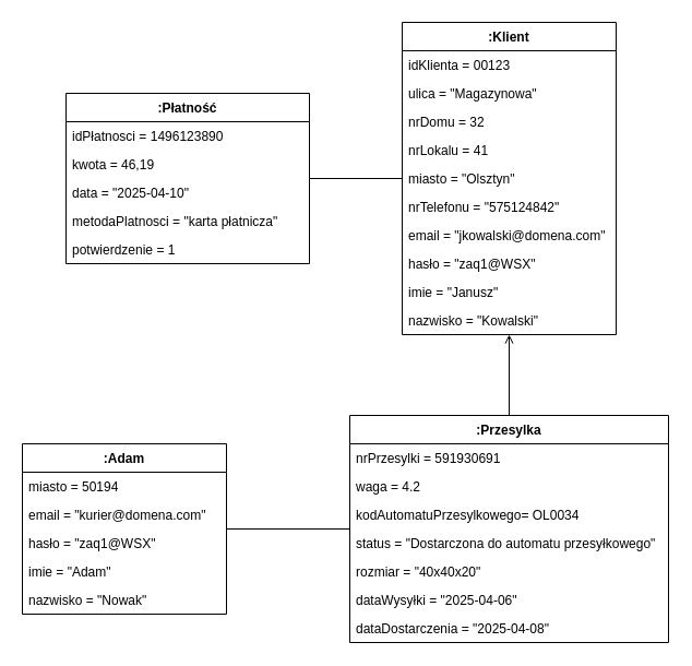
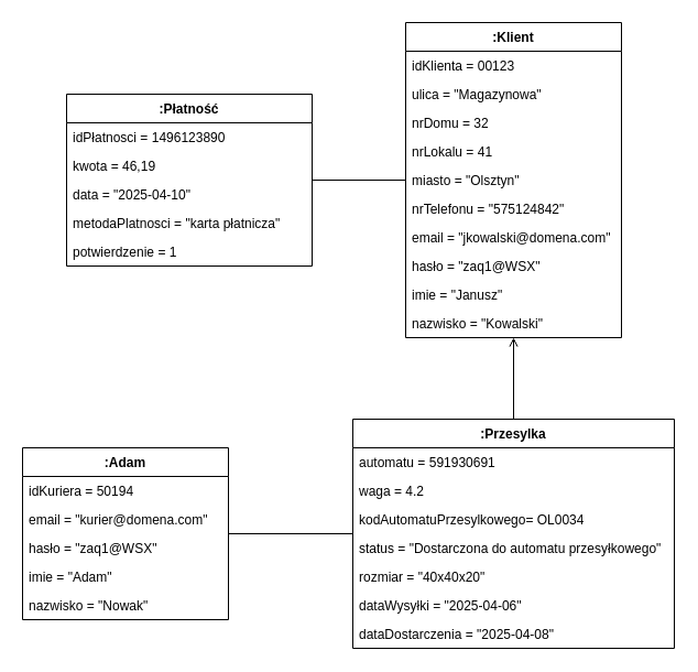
  <mxCell id="0" />
  <mxCell id="1" parent="0" />
  <mxCell id="2" value=":Klient" style="swimlane;fontStyle=1;align=center;verticalAlign=top;childLayout=stackLayout;horizontal=1;startSize=26;horizontalStack=0;resizeParent=1;resizeParentMax=0;resizeLast=0;collapsible=1;marginBottom=0;whiteSpace=wrap;html=1;" parent="1" vertex="1"><mxGeometry x="368" y="20" width="196" height="286" as="geometry" /></mxCell>
  <mxCell id="3" value="idKlienta = 00123" style="text;strokeColor=none;fillColor=none;align=left;verticalAlign=top;spacingLeft=4;spacingRight=4;overflow=hidden;rotatable=0;points=[[0,0.5],[1,0.5]];portConstraint=eastwest;whiteSpace=wrap;html=1;" parent="2" vertex="1"><mxGeometry y="26" width="196" height="26" as="geometry" /></mxCell>
  <mxCell id="4" value="ulica = &quot;Magazynowa&quot;" style="text;strokeColor=none;fillColor=none;align=left;verticalAlign=top;spacingLeft=4;spacingRight=4;overflow=hidden;rotatable=0;points=[[0,0.5],[1,0.5]];portConstraint=eastwest;whiteSpace=wrap;html=1;" parent="2" vertex="1"><mxGeometry y="52" width="196" height="26" as="geometry" /></mxCell>
  <mxCell id="5" value="nrDomu = 32" style="text;strokeColor=none;fillColor=none;align=left;verticalAlign=top;spacingLeft=4;spacingRight=4;overflow=hidden;rotatable=0;points=[[0,0.5],[1,0.5]];portConstraint=eastwest;whiteSpace=wrap;html=1;" parent="2" vertex="1"><mxGeometry y="78" width="196" height="26" as="geometry" /></mxCell>
  <mxCell id="6" value="nrLokalu = 41" style="text;strokeColor=none;fillColor=none;align=left;verticalAlign=top;spacingLeft=4;spacingRight=4;overflow=hidden;rotatable=0;points=[[0,0.5],[1,0.5]];portConstraint=eastwest;whiteSpace=wrap;html=1;" parent="2" vertex="1"><mxGeometry y="104" width="196" height="26" as="geometry" /></mxCell>
  <mxCell id="7" value="miasto = &quot;Olsztyn&quot;" style="text;strokeColor=none;fillColor=none;align=left;verticalAlign=top;spacingLeft=4;spacingRight=4;overflow=hidden;rotatable=0;points=[[0,0.5],[1,0.5]];portConstraint=eastwest;whiteSpace=wrap;html=1;" parent="2" vertex="1"><mxGeometry y="130" width="196" height="26" as="geometry" /></mxCell>
  <mxCell id="8" value="nrTelefonu = &quot;575124842&quot;" style="text;strokeColor=none;fillColor=none;align=left;verticalAlign=top;spacingLeft=4;spacingRight=4;overflow=hidden;rotatable=0;points=[[0,0.5],[1,0.5]];portConstraint=eastwest;whiteSpace=wrap;html=1;" parent="2" vertex="1"><mxGeometry y="156" width="196" height="26" as="geometry" /></mxCell>
  <mxCell id="9" value="email = &quot;jkowalski@domena.com&quot;" style="text;strokeColor=none;fillColor=none;align=left;verticalAlign=top;spacingLeft=4;spacingRight=4;overflow=hidden;rotatable=0;points=[[0,0.5],[1,0.5]];portConstraint=eastwest;whiteSpace=wrap;html=1;" parent="2" vertex="1"><mxGeometry y="182" width="196" height="26" as="geometry" /></mxCell>
  <mxCell id="10" value="hasło = &quot;zaq1@WSX&quot;" style="text;strokeColor=none;fillColor=none;align=left;verticalAlign=top;spacingLeft=4;spacingRight=4;overflow=hidden;rotatable=0;points=[[0,0.5],[1,0.5]];portConstraint=eastwest;whiteSpace=wrap;html=1;" parent="2" vertex="1"><mxGeometry y="208" width="196" height="26" as="geometry" /></mxCell>
  <mxCell id="11" value="imie = &quot;Janusz&quot;" style="text;strokeColor=none;fillColor=none;align=left;verticalAlign=top;spacingLeft=4;spacingRight=4;overflow=hidden;rotatable=0;points=[[0,0.5],[1,0.5]];portConstraint=eastwest;whiteSpace=wrap;html=1;" parent="2" vertex="1"><mxGeometry y="234" width="196" height="26" as="geometry" /></mxCell>
  <mxCell id="12" value="nazwisko = &quot;Kowalski&quot;" style="text;strokeColor=none;fillColor=none;align=left;verticalAlign=top;spacingLeft=4;spacingRight=4;overflow=hidden;rotatable=0;points=[[0,0.5],[1,0.5]];portConstraint=eastwest;whiteSpace=wrap;html=1;" parent="2" vertex="1"><mxGeometry y="260" width="196" height="26" as="geometry" /></mxCell>
  <mxCell id="13" value=":Adam" style="swimlane;fontStyle=1;align=center;verticalAlign=top;childLayout=stackLayout;horizontal=1;startSize=26;horizontalStack=0;resizeParent=1;resizeParentMax=0;resizeLast=0;collapsible=1;marginBottom=0;whiteSpace=wrap;html=1;" parent="1" vertex="1"><mxGeometry x="20" y="406" width="187" height="156" as="geometry" /></mxCell>
- <mxCell id="14" value="miasto = 50194" style="text;strokeColor=none;fillColor=none;align=left;verticalAlign=top;spacingLeft=4;spacingRight=4;overflow=hidden;rotatable=0;points=[[0,0.5],[1,0.5]];portConstraint=eastwest;whiteSpace=wrap;html=1;" parent="13" vertex="1"><mxGeometry y="26" width="187" height="26" as="geometry" /></mxCell>
+ <mxCell id="14" value="idKuriera = 50194" style="text;strokeColor=none;fillColor=none;align=left;verticalAlign=top;spacingLeft=4;spacingRight=4;overflow=hidden;rotatable=0;points=[[0,0.5],[1,0.5]];portConstraint=eastwest;whiteSpace=wrap;html=1;" parent="13" vertex="1"><mxGeometry y="26" width="187" height="26" as="geometry" /></mxCell>
  <mxCell id="15" value="email = &quot;kurier@domena.com&quot;" style="text;strokeColor=none;fillColor=none;align=left;verticalAlign=top;spacingLeft=4;spacingRight=4;overflow=hidden;rotatable=0;points=[[0,0.5],[1,0.5]];portConstraint=eastwest;whiteSpace=wrap;html=1;" parent="13" vertex="1"><mxGeometry y="52" width="187" height="26" as="geometry" /></mxCell>
  <mxCell id="16" value="hasło = &quot;zaq1@WSX&quot;" style="text;strokeColor=none;fillColor=none;align=left;verticalAlign=top;spacingLeft=4;spacingRight=4;overflow=hidden;rotatable=0;points=[[0,0.5],[1,0.5]];portConstraint=eastwest;whiteSpace=wrap;html=1;" parent="13" vertex="1"><mxGeometry y="78" width="187" height="26" as="geometry" /></mxCell>
  <mxCell id="17" value="imie = &quot;Adam&quot;" style="text;strokeColor=none;fillColor=none;align=left;verticalAlign=top;spacingLeft=4;spacingRight=4;overflow=hidden;rotatable=0;points=[[0,0.5],[1,0.5]];portConstraint=eastwest;whiteSpace=wrap;html=1;" parent="13" vertex="1"><mxGeometry y="104" width="187" height="26" as="geometry" /></mxCell>
  <mxCell id="18" value="nazwisko = &quot;Nowak&quot;" style="text;strokeColor=none;fillColor=none;align=left;verticalAlign=top;spacingLeft=4;spacingRight=4;overflow=hidden;rotatable=0;points=[[0,0.5],[1,0.5]];portConstraint=eastwest;whiteSpace=wrap;html=1;" parent="13" vertex="1"><mxGeometry y="130" width="187" height="26" as="geometry" /></mxCell>
  <mxCell id="19" value=":Przesylka" style="swimlane;fontStyle=1;align=center;verticalAlign=top;childLayout=stackLayout;horizontal=1;startSize=26;horizontalStack=0;resizeParent=1;resizeParentMax=0;resizeLast=0;collapsible=1;marginBottom=0;whiteSpace=wrap;html=1;" parent="1" vertex="1"><mxGeometry x="320" y="380" width="292" height="208" as="geometry" /></mxCell>
- <mxCell id="20" value="nrPrzesylki = 591930691" style="text;strokeColor=none;fillColor=none;align=left;verticalAlign=top;spacingLeft=4;spacingRight=4;overflow=hidden;rotatable=0;points=[[0,0.5],[1,0.5]];portConstraint=eastwest;whiteSpace=wrap;html=1;" parent="19" vertex="1"><mxGeometry y="26" width="292" height="26" as="geometry" /></mxCell>
+ <mxCell id="20" value="automatu = 591930691" style="text;strokeColor=none;fillColor=none;align=left;verticalAlign=top;spacingLeft=4;spacingRight=4;overflow=hidden;rotatable=0;points=[[0,0.5],[1,0.5]];portConstraint=eastwest;whiteSpace=wrap;html=1;" parent="19" vertex="1"><mxGeometry y="26" width="292" height="26" as="geometry" /></mxCell>
  <mxCell id="21" value="waga = 4.2" style="text;strokeColor=none;fillColor=none;align=left;verticalAlign=top;spacingLeft=4;spacingRight=4;overflow=hidden;rotatable=0;points=[[0,0.5],[1,0.5]];portConstraint=eastwest;whiteSpace=wrap;html=1;" parent="19" vertex="1"><mxGeometry y="52" width="292" height="26" as="geometry" /></mxCell>
  <mxCell id="22" value="kodAutomatuPrzesylkowego= OL0034" style="text;strokeColor=none;fillColor=none;align=left;verticalAlign=top;spacingLeft=4;spacingRight=4;overflow=hidden;rotatable=0;points=[[0,0.5],[1,0.5]];portConstraint=eastwest;whiteSpace=wrap;html=1;" parent="19" vertex="1"><mxGeometry y="78" width="292" height="26" as="geometry" /></mxCell>
  <mxCell id="23" value="status = &quot;Dostarczona do automatu przesyłkowego&quot;" style="text;strokeColor=none;fillColor=none;align=left;verticalAlign=top;spacingLeft=4;spacingRight=4;overflow=hidden;rotatable=0;points=[[0,0.5],[1,0.5]];portConstraint=eastwest;whiteSpace=wrap;html=1;" parent="19" vertex="1"><mxGeometry y="104" width="292" height="26" as="geometry" /></mxCell>
  <mxCell id="24" value="rozmiar = &quot;40x40x20&quot;" style="text;strokeColor=none;fillColor=none;align=left;verticalAlign=top;spacingLeft=4;spacingRight=4;overflow=hidden;rotatable=0;points=[[0,0.5],[1,0.5]];portConstraint=eastwest;whiteSpace=wrap;html=1;" parent="19" vertex="1"><mxGeometry y="130" width="292" height="26" as="geometry" /></mxCell>
  <mxCell id="25" value="dataWysyłki = &quot;2025-04-06&quot;" style="text;strokeColor=none;fillColor=none;align=left;verticalAlign=top;spacingLeft=4;spacingRight=4;overflow=hidden;rotatable=0;points=[[0,0.5],[1,0.5]];portConstraint=eastwest;whiteSpace=wrap;html=1;" parent="19" vertex="1"><mxGeometry y="156" width="292" height="26" as="geometry" /></mxCell>
  <mxCell id="26" value="dataDostarczenia = &quot;2025-04-08&quot;" style="text;strokeColor=none;fillColor=none;align=left;verticalAlign=top;spacingLeft=4;spacingRight=4;overflow=hidden;rotatable=0;points=[[0,0.5],[1,0.5]];portConstraint=eastwest;whiteSpace=wrap;html=1;" parent="19" vertex="1"><mxGeometry y="182" width="292" height="26" as="geometry" /></mxCell>
  <mxCell id="27" value=":Płatność" style="swimlane;fontStyle=1;align=center;verticalAlign=top;childLayout=stackLayout;horizontal=1;startSize=26;horizontalStack=0;resizeParent=1;resizeParentMax=0;resizeLast=0;collapsible=1;marginBottom=0;whiteSpace=wrap;html=1;" parent="1" vertex="1"><mxGeometry x="60" y="85" width="223" height="156" as="geometry" /></mxCell>
  <mxCell id="28" value="idPłatnosci = 1496123890" style="text;strokeColor=none;fillColor=none;align=left;verticalAlign=top;spacingLeft=4;spacingRight=4;overflow=hidden;rotatable=0;points=[[0,0.5],[1,0.5]];portConstraint=eastwest;whiteSpace=wrap;html=1;" parent="27" vertex="1"><mxGeometry y="26" width="223" height="26" as="geometry" /></mxCell>
  <mxCell id="29" value="kwota = 46,19" style="text;strokeColor=none;fillColor=none;align=left;verticalAlign=top;spacingLeft=4;spacingRight=4;overflow=hidden;rotatable=0;points=[[0,0.5],[1,0.5]];portConstraint=eastwest;whiteSpace=wrap;html=1;" parent="27" vertex="1"><mxGeometry y="52" width="223" height="26" as="geometry" /></mxCell>
  <mxCell id="30" value="data = &quot;2025-04-10&quot;" style="text;strokeColor=none;fillColor=none;align=left;verticalAlign=top;spacingLeft=4;spacingRight=4;overflow=hidden;rotatable=0;points=[[0,0.5],[1,0.5]];portConstraint=eastwest;whiteSpace=wrap;html=1;" parent="27" vertex="1"><mxGeometry y="78" width="223" height="26" as="geometry" /></mxCell>
  <mxCell id="31" value="metodaPlatnosci = &quot;karta płatnicza&quot;" style="text;strokeColor=none;fillColor=none;align=left;verticalAlign=top;spacingLeft=4;spacingRight=4;overflow=hidden;rotatable=0;points=[[0,0.5],[1,0.5]];portConstraint=eastwest;whiteSpace=wrap;html=1;" parent="27" vertex="1"><mxGeometry y="104" width="223" height="26" as="geometry" /></mxCell>
  <mxCell id="32" value="potwierdzenie = 1" style="text;strokeColor=none;fillColor=none;align=left;verticalAlign=top;spacingLeft=4;spacingRight=4;overflow=hidden;rotatable=0;points=[[0,0.5],[1,0.5]];portConstraint=eastwest;whiteSpace=wrap;html=1;" parent="27" vertex="1"><mxGeometry y="130" width="223" height="26" as="geometry" /></mxCell>
  <mxCell id="33" value="" style="endArrow=open;html=1;rounded=0;" parent="1" source="19" target="2" edge="1"><mxGeometry width="50" height="50" relative="1" as="geometry"><mxPoint x="648" y="210" as="sourcePoint" /><mxPoint x="698" y="160" as="targetPoint" /></mxGeometry></mxCell>
  <mxCell id="34" value="" style="endArrow=none;html=1;rounded=0;" parent="1" source="2" target="27" edge="1"><mxGeometry width="50" height="50" relative="1" as="geometry"><mxPoint x="648" y="210" as="sourcePoint" /><mxPoint x="698" y="160" as="targetPoint" /></mxGeometry></mxCell>
  <mxCell id="35" value="" style="endArrow=none;html=1;rounded=0;" parent="1" source="19" target="13" edge="1"><mxGeometry width="50" height="50" relative="1" as="geometry"><mxPoint x="498" y="420.982" as="sourcePoint" /><mxPoint x="698" y="360" as="targetPoint" /></mxGeometry></mxCell>
